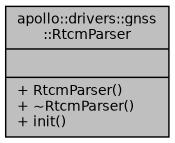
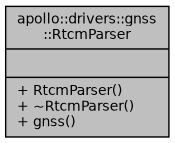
  digraph {
-   n1 [color=black fillcolor=grey75 fontcolor=black fontname=Helvetica fontsize=10 height=0.2 label="{apollo::drivers::gnss\l::RtcmParser\n||+ RtcmParser()\l+ ~RtcmParser()\l+ init()\l}" shape=record style=filled width=0.4]
+   n1 [color=black fillcolor=grey75 fontcolor=black fontname=Helvetica fontsize=10 height=0.2 label="{apollo::drivers::gnss\l::RtcmParser\n||+ RtcmParser()\l+ ~RtcmParser()\l+ gnss()\l}" shape=record style=filled width=0.4]
  }
